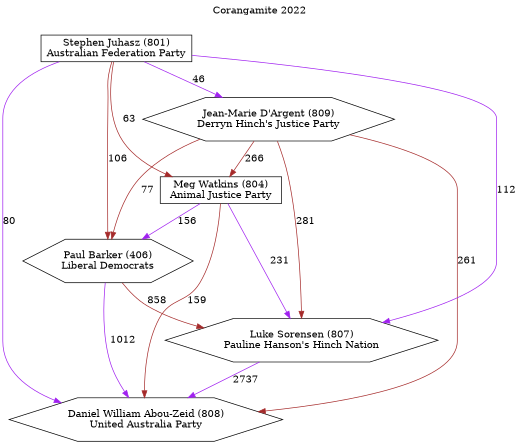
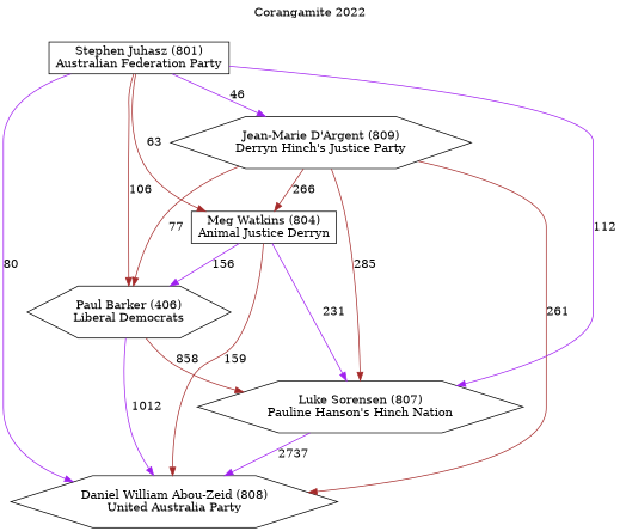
  digraph {
    label="Corangamite 2022"
    labelloc=t
    mclimit=10
    node [shape=hexagon]
    edge [color=brown]
    n1 [label="Daniel William Abou-Zeid (808)\nUnited Australia Party"]
    n2 [label="Luke Sorensen (807)\nPauline Hanson's Hinch Nation"]
    n3 [label="Paul Barker (406)\nLiberal Democrats"]
-   n4 [label="Meg Watkins (804)\nAnimal Justice Party" shape=box]
+   n4 [label="Meg Watkins (804)\nAnimal Justice Derryn" shape=box]
    n5 [label="Jean-Marie D'Argent (809)\nDerryn Hinch's Justice Party"]
    n6 [label="Stephen Juhasz (801)\nAustralian Federation Party" shape=box]
    n2 -> n1 [color=purple label=2737]
    n3 -> n1 [color=purple label=1012]
    n3 -> n2 [label=858]
    n4 -> n1 [label=159]
    n4 -> n2 [color=purple label=231]
    n4 -> n3 [color=purple label=156]
    n5 -> n1 [label=261]
-   n5 -> n2 [label=281]
+   n5 -> n2 [label=285]
    n5 -> n3 [label=77]
    n5 -> n4 [label=266]
    n6 -> n1 [color=purple label=80]
    n6 -> n2 [color=purple label=112]
    n6 -> n3 [label=106]
    n6 -> n4 [label=63]
    n6 -> n5 [color=purple label=46]
  }
